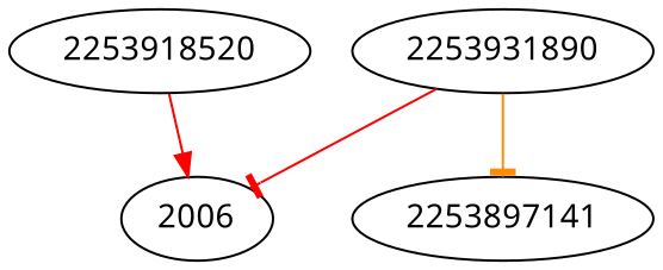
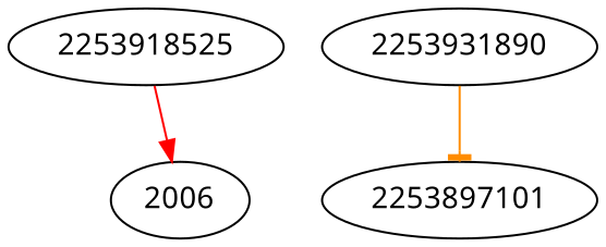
  strict digraph {
    fontname="Noto Sans"
    node [fontname="Noto Sans"]
    edge [arrowhead=tee color=red fontname="Noto Sans"]
    2253931890
    2006
-   2253897141
-   2253918525 [label=2253918520]
-   2253931890 -> 2006
+   2253897141 [label=2253897101]
+   2253918525
    2253931890 -> 2253897141 [color=darkorange]
    2253918525 -> 2006 [arrowhead=normal]
  }
